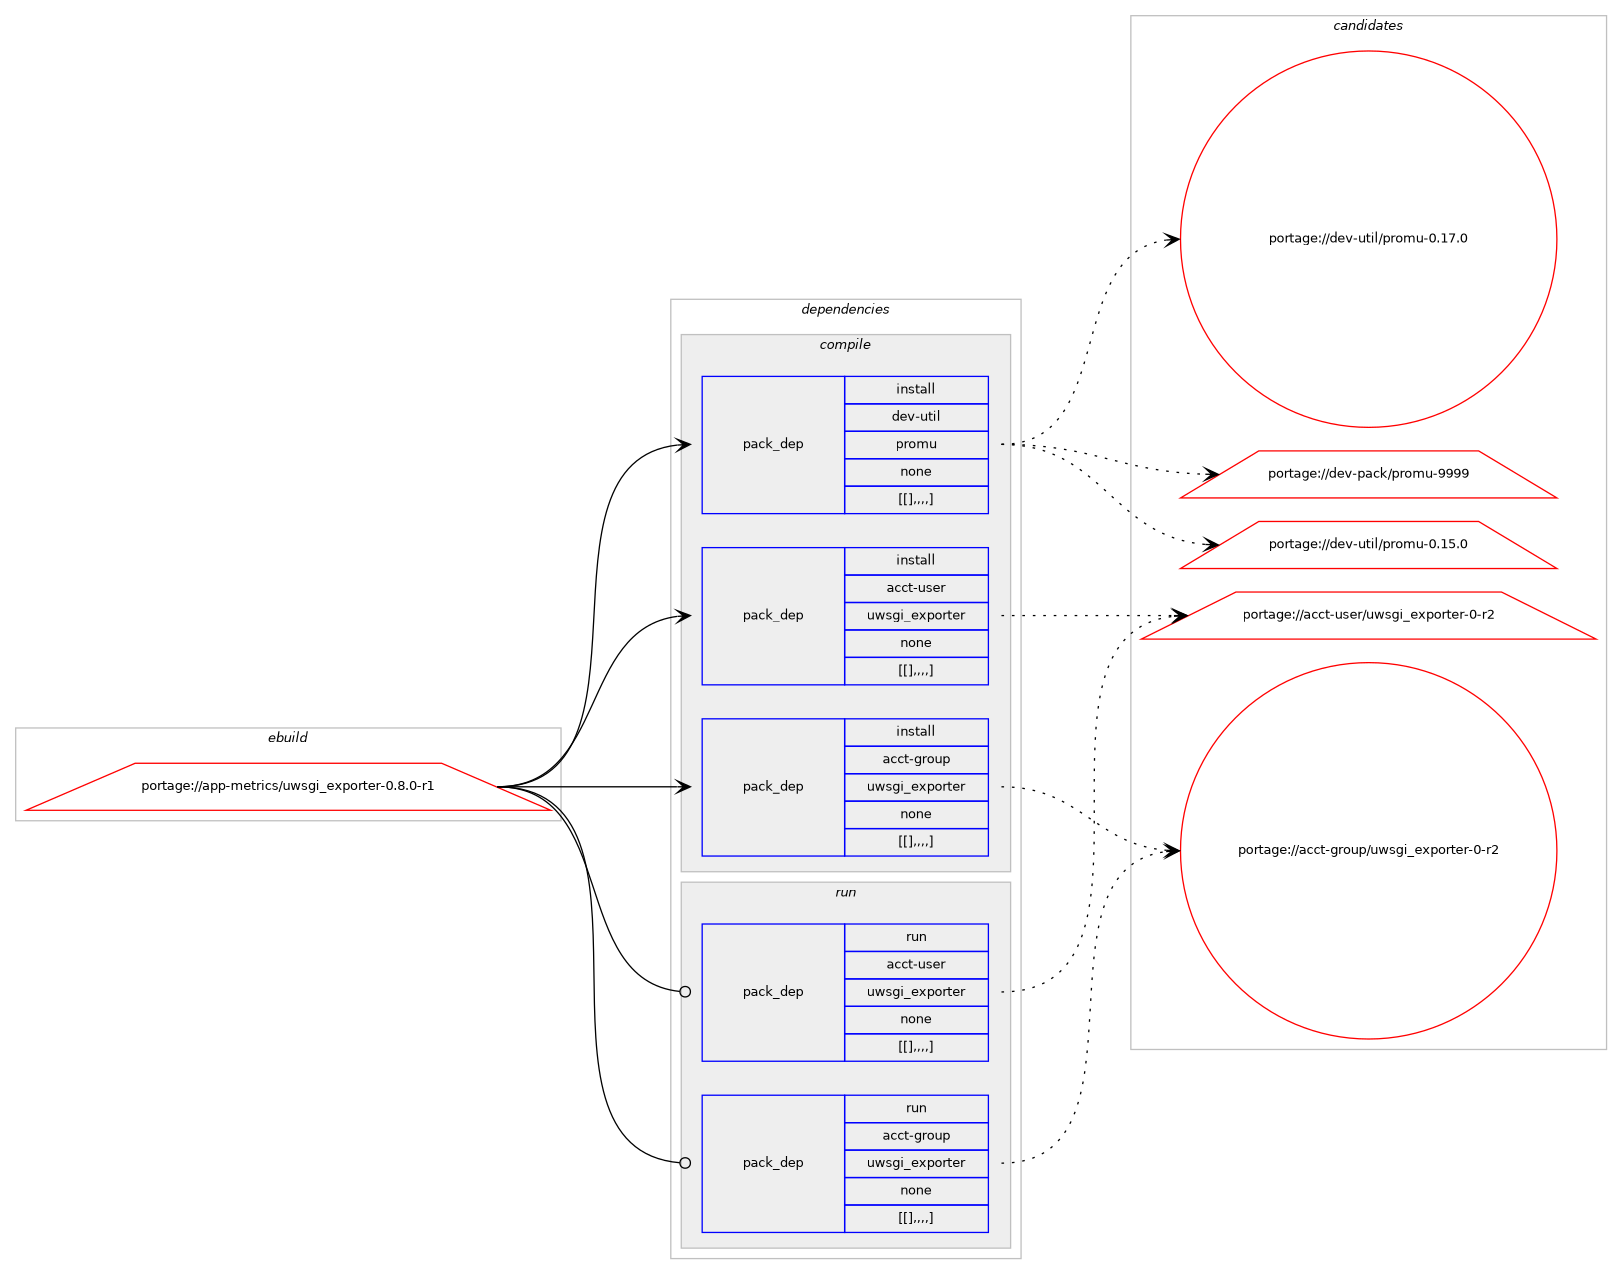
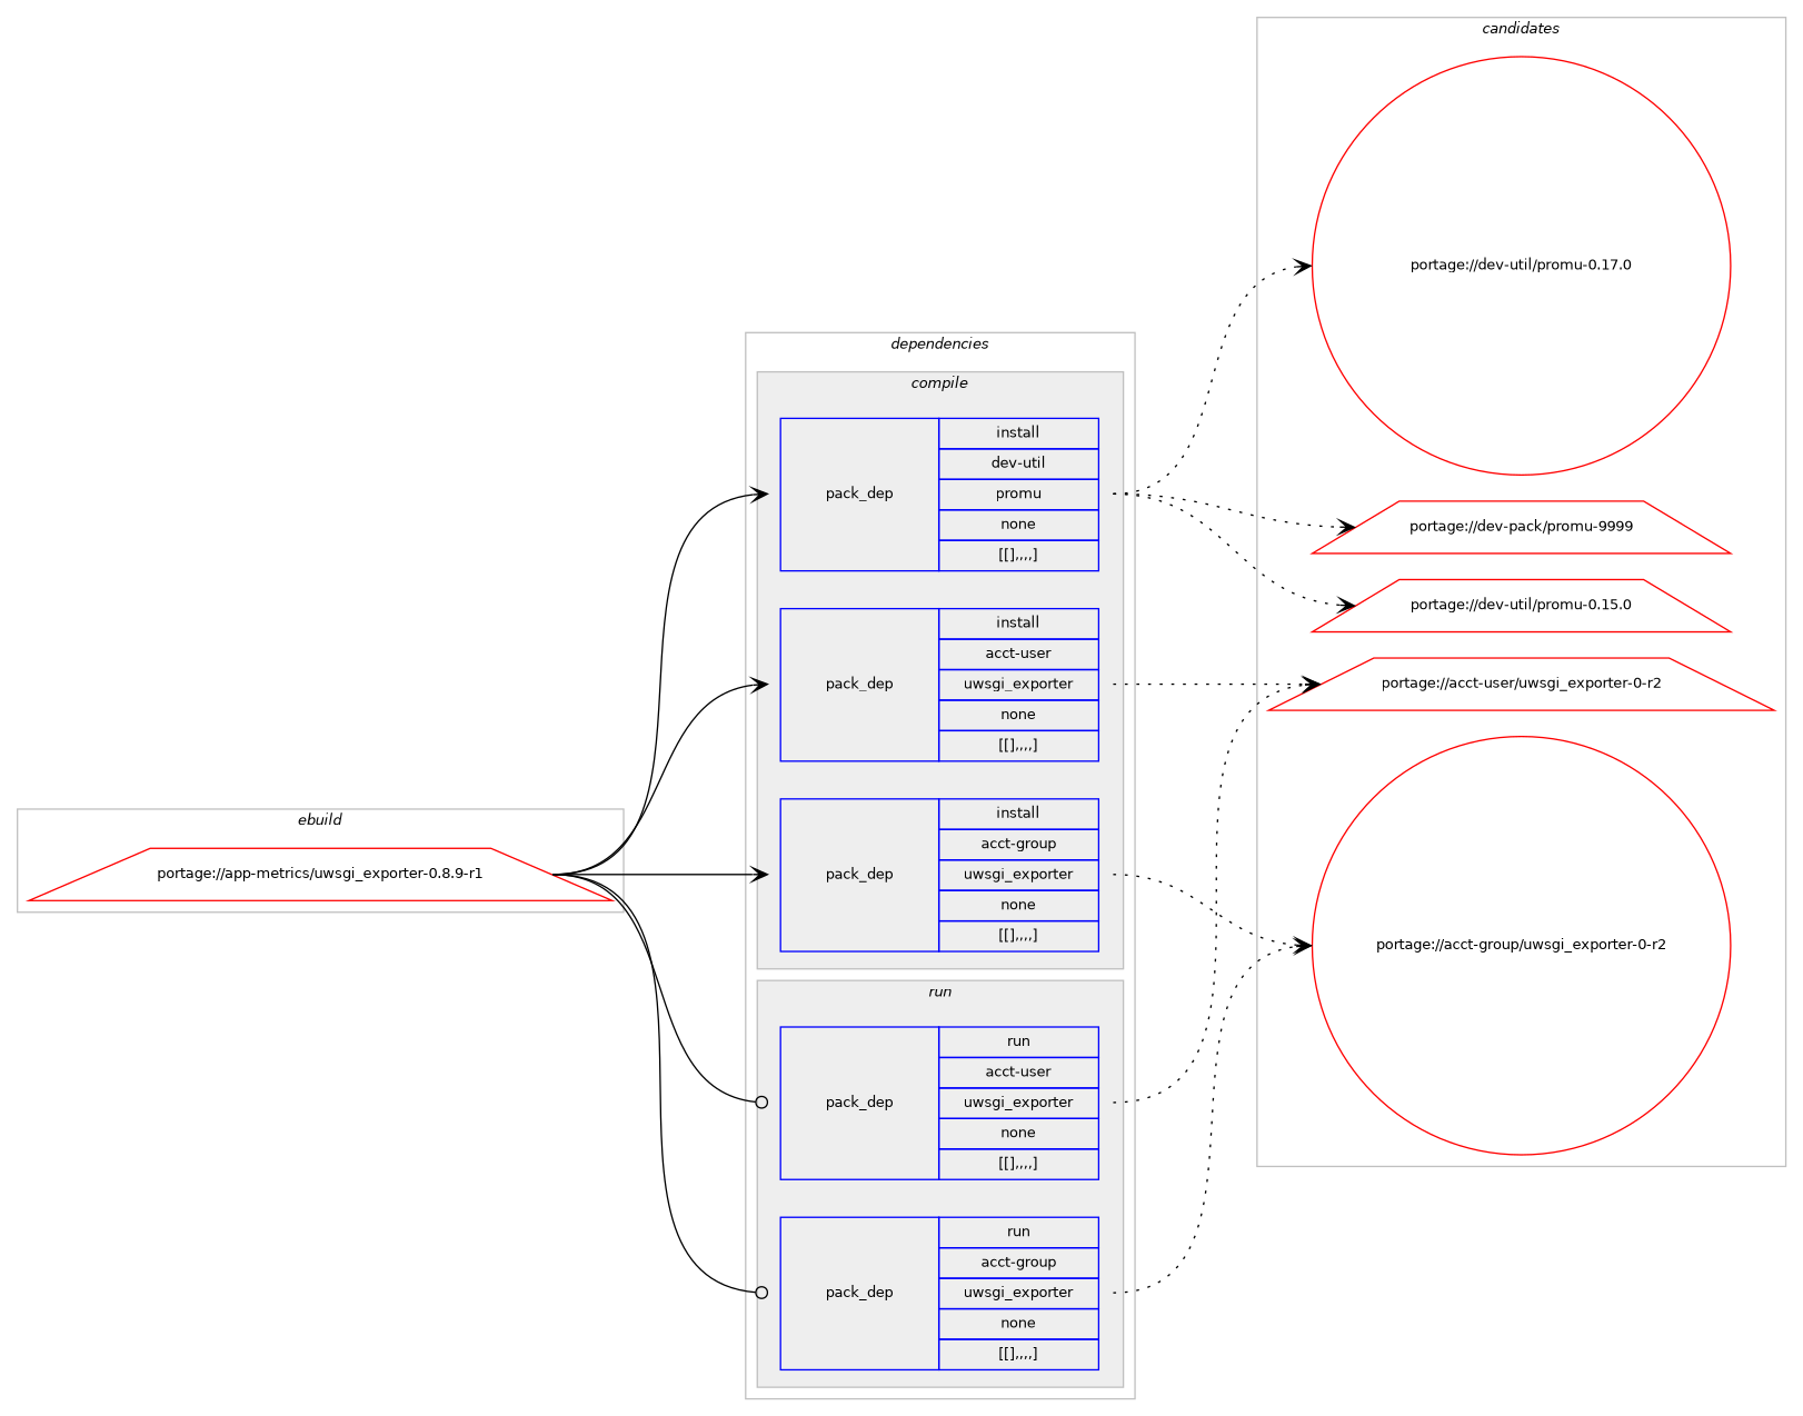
  digraph {
    compound=true
    concentrate=true
    fontname=Helvetica
    fontsize=10
    newrank=true
    rankdir=LR
    ranksep=1.5
    node [color=red fontname=Helvetica fontsize=10 shape=none]
    edge [arrowhead=vee headport=w style=dotted tailport=e weight=100]
-   n1 [label="portage://app-metrics/uwsgi_exporter-0.8.0-r1" shape=trapezium width=4]
+   n1 [label="portage://app-metrics/uwsgi_exporter-0.8.9-r1" shape=trapezium width=4]
    n2 [color=blue label=<<TABLE BORDER="0" CELLBORDER="1" CELLSPACING="0" CELLPADDING="4" WIDTH="220"><TR><TD ROWSPAN="6" CELLPADDING="30">pack_dep</TD></TR><TR><TD WIDTH="110">install</TD></TR><TR><TD>acct-group</TD></TR><TR><TD>uwsgi_exporter</TD></TR><TR><TD>none</TD></TR><TR><TD>[[],,,,]</TD></TR></TABLE>>]
    n3 [color=blue label=<<TABLE BORDER="0" CELLBORDER="1" CELLSPACING="0" CELLPADDING="4" WIDTH="220"><TR><TD ROWSPAN="6" CELLPADDING="30">pack_dep</TD></TR><TR><TD WIDTH="110">install</TD></TR><TR><TD>acct-user</TD></TR><TR><TD>uwsgi_exporter</TD></TR><TR><TD>none</TD></TR><TR><TD>[[],,,,]</TD></TR></TABLE>>]
    n4 [color=blue label=<<TABLE BORDER="0" CELLBORDER="1" CELLSPACING="0" CELLPADDING="4" WIDTH="220"><TR><TD ROWSPAN="6" CELLPADDING="30">pack_dep</TD></TR><TR><TD WIDTH="110">install</TD></TR><TR><TD>dev-util</TD></TR><TR><TD>promu</TD></TR><TR><TD>none</TD></TR><TR><TD>[[],,,,]</TD></TR></TABLE>>]
    n5 [color=blue label=<<TABLE BORDER="0" CELLBORDER="1" CELLSPACING="0" CELLPADDING="4" WIDTH="220"><TR><TD ROWSPAN="6" CELLPADDING="30">pack_dep</TD></TR><TR><TD WIDTH="110">run</TD></TR><TR><TD>acct-group</TD></TR><TR><TD>uwsgi_exporter</TD></TR><TR><TD>none</TD></TR><TR><TD>[[],,,,]</TD></TR></TABLE>>]
    n6 [color=blue label=<<TABLE BORDER="0" CELLBORDER="1" CELLSPACING="0" CELLPADDING="4" WIDTH="220"><TR><TD ROWSPAN="6" CELLPADDING="30">pack_dep</TD></TR><TR><TD WIDTH="110">run</TD></TR><TR><TD>acct-user</TD></TR><TR><TD>uwsgi_exporter</TD></TR><TR><TD>none</TD></TR><TR><TD>[[],,,,]</TD></TR></TABLE>>]
    n7 [label="portage://acct-group/uwsgi_exporter-0-r2" shape=circle width=4]
    n8 [label="portage://acct-user/uwsgi_exporter-0-r2" shape=trapezium width=4]
    n9 [label="portage://dev-pack/promu-9999" shape=trapezium width=4]
    n10 [label="portage://dev-util/promu-0.17.0" shape=circle width=4]
    n11 [label="portage://dev-util/promu-0.15.0" shape=trapezium width=4]
    subgraph cluster_1 {
      color=gray
      label=<<i>ebuild</i>>
      n1
    }
    subgraph cluster_2 {
      color=gray
      label=<<i>dependencies</i>>
      subgraph cluster_3 {
        color=gray
        fillcolor="#eeeeee"
        label=<<i>compile</i>>
        style=filled
        subgraph sub_4 {
          color=gray
          fillcolor="#eeeeee"
          label=<<i>compile</i>>
          style=filled
          n2
        }
        subgraph sub_5 {
          color=gray
          fillcolor="#eeeeee"
          label=<<i>compile</i>>
          style=filled
          n3
        }
        subgraph sub_6 {
          color=gray
          fillcolor="#eeeeee"
          label=<<i>compile</i>>
          style=filled
          n4
        }
      }
      subgraph cluster_7 {
        color=gray
        fillcolor="#eeeeee"
        label=<<i>compile and run</i>>
        style=filled
      }
      subgraph cluster_8 {
        color=gray
        fillcolor="#eeeeee"
        label=<<i>run</i>>
        style=filled
        subgraph sub_9 {
          color=gray
          fillcolor="#eeeeee"
          label=<<i>run</i>>
          style=filled
          n5
        }
        subgraph sub_10 {
          color=gray
          fillcolor="#eeeeee"
          label=<<i>run</i>>
          style=filled
          n6
        }
      }
    }
    subgraph cluster_11 {
      color=gray
      label=<<i>candidates</i>>
      rank=same
      subgraph sub_12 {
        color=black
        label=<<i>candidates</i>>
        nodesep=1
        rank=same
        n7
      }
      subgraph sub_13 {
        color=black
        label=<<i>candidates</i>>
        nodesep=1
        rank=same
        n8
      }
      subgraph sub_14 {
        color=black
        label=<<i>candidates</i>>
        nodesep=1
        rank=same
        n9
        n10
        n11
      }
      subgraph sub_15 {
        color=black
        label=<<i>candidates</i>>
        nodesep=1
        rank=same
        n7
      }
      subgraph sub_16 {
        color=black
        label=<<i>candidates</i>>
        nodesep=1
        rank=same
        n8
      }
    }
    n1 -> n2 [style=solid weight=20]
    n1 -> n3 [style=solid weight=20]
    n1 -> n4 [style=solid weight=20]
    n1 -> n5 [arrowhead=odot style=solid weight=20]
    n1 -> n6 [arrowhead=odot style=solid weight=20]
    n2 -> n7
    n3 -> n8
    n4 -> n9
    n4 -> n10
    n4 -> n11
    n5 -> n7
    n6 -> n8
  }
